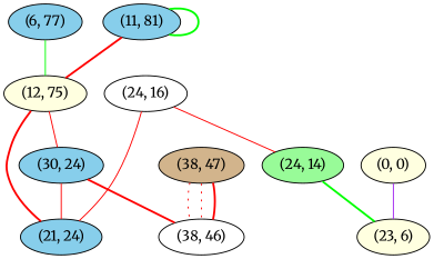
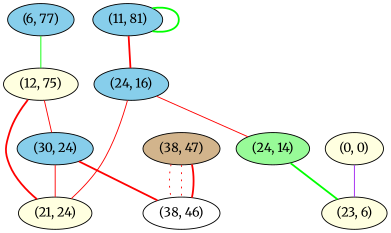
  graph {
    fontname=Merriweather
    node [fillcolor=lightyellow fontname=Merriweather style=filled]
    edge [color=red fontname=Merriweather style=bold weight=1]
    "(11, 81)" [fillcolor=skyblue]
    "(12, 75)"
    "(30, 24)" [fillcolor=skyblue]
-   "(21, 24)" [fillcolor=skyblue]
+   "(21, 24)"
    "(6, 77)" [fillcolor=skyblue]
-   "(24, 16)" [fillcolor=white]
+   "(24, 16)" [fillcolor=skyblue]
    "(24, 14)" [fillcolor=palegreen]
    "(23, 6)"
    "(38, 46)" [fillcolor=white]
    "(0, 0)"
    "(38, 47)" [fillcolor=tan]
    "(11, 81)" -- "(11, 81)" [color=green weight=2]
-   "(11, 81)" -- "(12, 75)"
+   "(11, 81)" -- "(24, 16)"
    "(12, 75)" -- "(30, 24)" [style=solid]
    "(12, 75)" -- "(21, 24)"
    "(30, 24)" -- "(21, 24)" [style=solid]
    "(30, 24)" -- "(38, 46)"
    "(6, 77)" -- "(12, 75)" [color=green style=solid]
    "(24, 16)" -- "(21, 24)" [style=solid]
    "(24, 16)" -- "(24, 14)" [style=solid]
    "(24, 14)" -- "(23, 6)" [color=green]
    "(0, 0)" -- "(23, 6)" [color=purple style=solid weight=4]
    "(38, 47)" -- "(38, 46)" [style=dotted]
    "(38, 47)" -- "(38, 46)" [style=dotted]
    "(38, 47)" -- "(38, 46)"
  }
